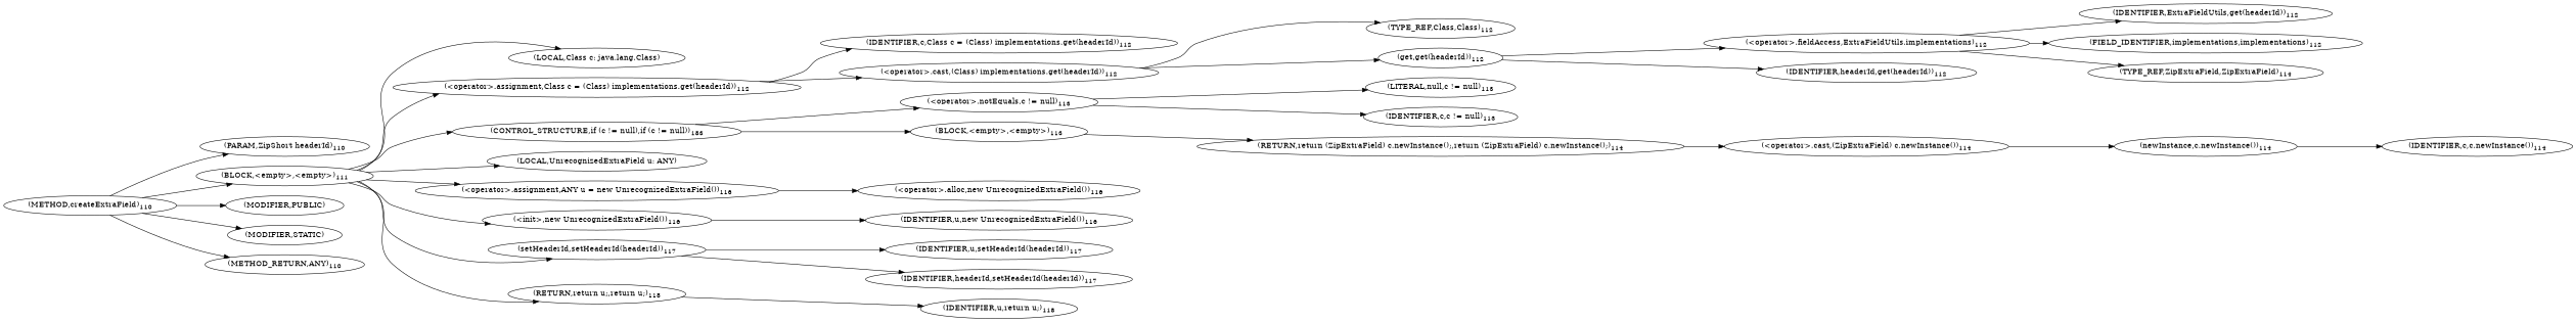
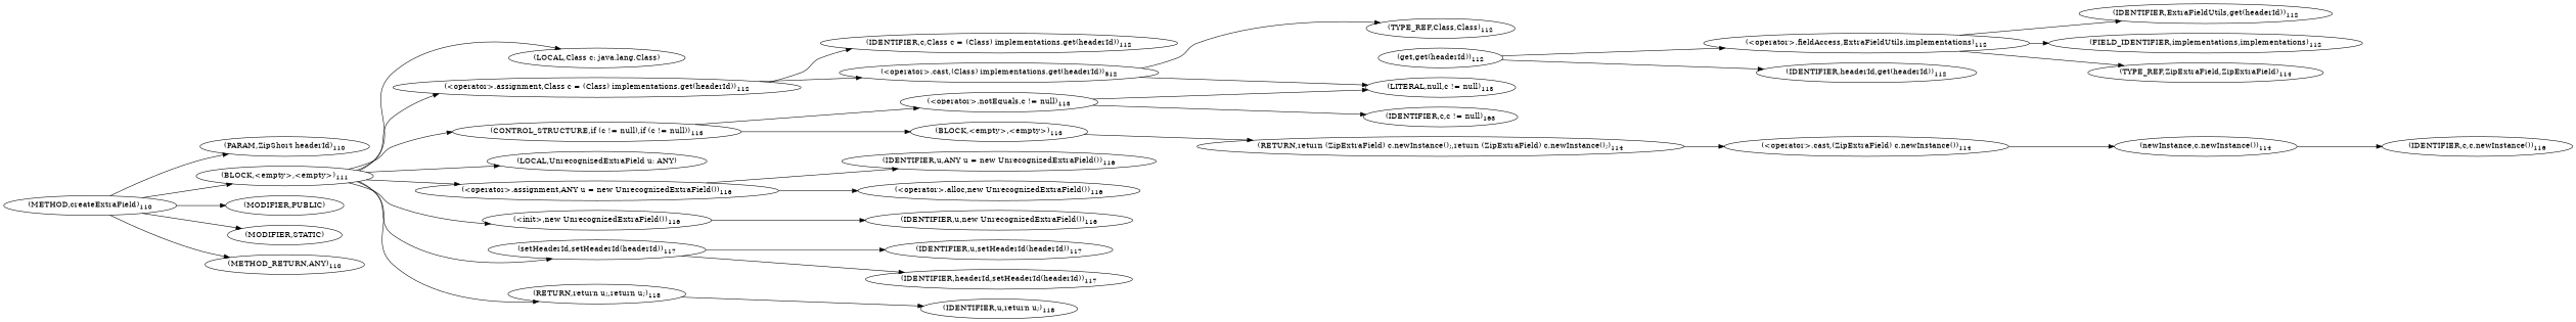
  digraph {
    rankdir=LR
    n1 [label=<(METHOD,createExtraField)<SUB>110</SUB>>]
    n2 [label=<(PARAM,ZipShort headerId)<SUB>110</SUB>>]
    n3 [label=<(BLOCK,&lt;empty&gt;,&lt;empty&gt;)<SUB>111</SUB>>]
    n4 [label=<(MODIFIER,PUBLIC)>]
    n5 [label=<(MODIFIER,STATIC)>]
    n6 [label=<(METHOD_RETURN,ANY)<SUB>110</SUB>>]
    n7 [label=<(LOCAL,Class c: java.lang.Class)>]
    n8 [label=<(&lt;operator&gt;.assignment,Class c = (Class) implementations.get(headerId))<SUB>112</SUB>>]
-   n9 [label=<(CONTROL_STRUCTURE,if (c != null),if (c != null))<SUB>183</SUB>>]
+   n9 [label=<(CONTROL_STRUCTURE,if (c != null),if (c != null))<SUB>113</SUB>>]
    n10 [label=<(LOCAL,UnrecognizedExtraField u: ANY)>]
    n11 [label=<(&lt;operator&gt;.assignment,ANY u = new UnrecognizedExtraField())<SUB>116</SUB>>]
    n12 [label=<(&lt;init&gt;,new UnrecognizedExtraField())<SUB>116</SUB>>]
    n13 [label=<(setHeaderId,setHeaderId(headerId))<SUB>117</SUB>>]
    n14 [label=<(RETURN,return u;,return u;)<SUB>118</SUB>>]
    n15 [label=<(IDENTIFIER,c,Class c = (Class) implementations.get(headerId))<SUB>112</SUB>>]
-   n16 [label=<(&lt;operator&gt;.cast,(Class) implementations.get(headerId))<SUB>112</SUB>>]
+   n16 [label=<(&lt;operator&gt;.cast,(Class) implementations.get(headerId))<SUB>512</SUB>>]
    n17 [label=<(&lt;operator&gt;.notEquals,c != null)<SUB>113</SUB>>]
    n18 [label=<(BLOCK,&lt;empty&gt;,&lt;empty&gt;)<SUB>113</SUB>>]
+   n19 [label=<(IDENTIFIER,u,ANY u = new UnrecognizedExtraField())<SUB>116</SUB>>]
    n20 [label=<(&lt;operator&gt;.alloc,new UnrecognizedExtraField())<SUB>116</SUB>>]
    n21 [label=<(IDENTIFIER,u,new UnrecognizedExtraField())<SUB>116</SUB>>]
    n22 [label=<(IDENTIFIER,u,setHeaderId(headerId))<SUB>117</SUB>>]
    n23 [label=<(IDENTIFIER,headerId,setHeaderId(headerId))<SUB>117</SUB>>]
    n24 [label=<(IDENTIFIER,u,return u;)<SUB>118</SUB>>]
    n25 [label=<(TYPE_REF,Class,Class)<SUB>112</SUB>>]
    n26 [label=<(get,get(headerId))<SUB>112</SUB>>]
    n27 [label=<(&lt;operator&gt;.fieldAccess,ExtraFieldUtils.implementations)<SUB>112</SUB>>]
    n28 [label=<(IDENTIFIER,headerId,get(headerId))<SUB>112</SUB>>]
    n29 [label=<(IDENTIFIER,ExtraFieldUtils,get(headerId))<SUB>112</SUB>>]
    n30 [label=<(FIELD_IDENTIFIER,implementations,implementations)<SUB>112</SUB>>]
    n31 [label=<(TYPE_REF,ZipExtraField,ZipExtraField)<SUB>114</SUB>>]
-   n32 [label=<(IDENTIFIER,c,c != null)<SUB>113</SUB>>]
+   n32 [label=<(IDENTIFIER,c,c != null)<SUB>163</SUB>>]
    n33 [label=<(LITERAL,null,c != null)<SUB>113</SUB>>]
    n34 [label=<(RETURN,return (ZipExtraField) c.newInstance();,return (ZipExtraField) c.newInstance();)<SUB>114</SUB>>]
    n35 [label=<(&lt;operator&gt;.cast,(ZipExtraField) c.newInstance())<SUB>114</SUB>>]
    n36 [label=<(newInstance,c.newInstance())<SUB>114</SUB>>]
-   n37 [label=<(IDENTIFIER,c,c.newInstance())<SUB>114</SUB>>]
+   n37 [label=<(IDENTIFIER,c,c.newInstance())<SUB>116</SUB>>]
    n1 -> n2
    n1 -> n3
    n1 -> n4
    n1 -> n5
    n1 -> n6
    n3 -> n7
    n3 -> n8
    n3 -> n9
    n3 -> n10
    n3 -> n11
    n3 -> n12
    n3 -> n13
    n3 -> n14
    n8 -> n15
    n8 -> n16
    n9 -> n17
    n9 -> n18
+   n11 -> n19
    n11 -> n20
    n12 -> n21
    n13 -> n22
    n13 -> n23
    n14 -> n24
    n16 -> n25
-   n16 -> n26
+   n16 -> n33
    n17 -> n32
    n17 -> n33
    n18 -> n34
    n26 -> n27
    n26 -> n28
    n27 -> n29
    n27 -> n30
    n27 -> n31
    n34 -> n35
    n35 -> n36
    n36 -> n37
  }
